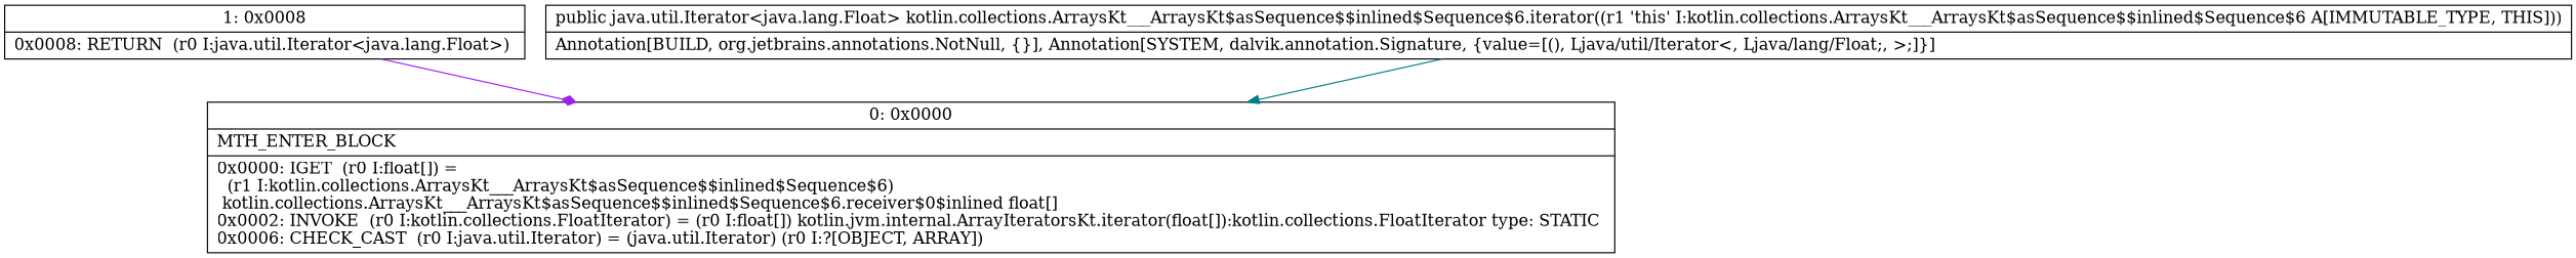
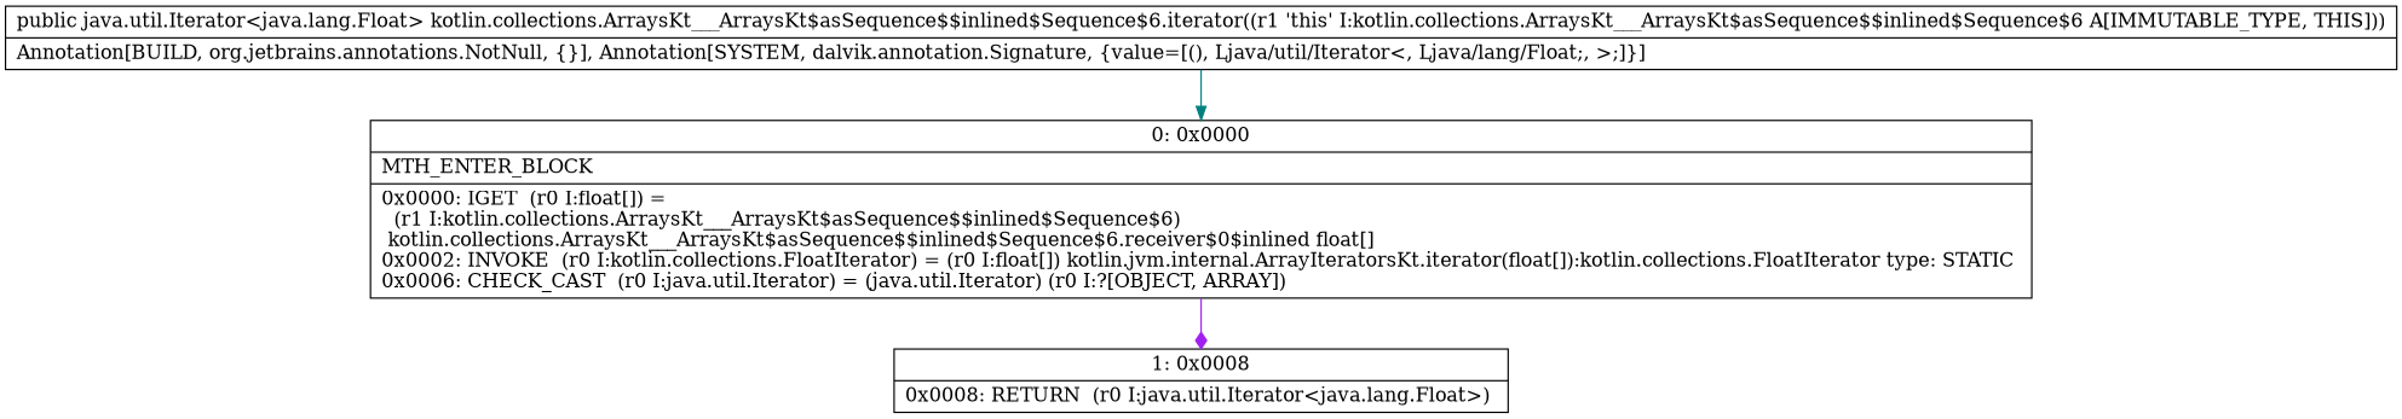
  digraph {
    node [shape=record]
    n1 [label="{0\:\ 0x0000|MTH_ENTER_BLOCK\l|0x0000: IGET  (r0 I:float[]) = \l  (r1 I:kotlin.collections.ArraysKt___ArraysKt$asSequence$$inlined$Sequence$6)\l kotlin.collections.ArraysKt___ArraysKt$asSequence$$inlined$Sequence$6.receiver$0$inlined float[] \l0x0002: INVOKE  (r0 I:kotlin.collections.FloatIterator) = (r0 I:float[]) kotlin.jvm.internal.ArrayIteratorsKt.iterator(float[]):kotlin.collections.FloatIterator type: STATIC \l0x0006: CHECK_CAST  (r0 I:java.util.Iterator) = (java.util.Iterator) (r0 I:?[OBJECT, ARRAY]) \l}"]
    n2 [label="{1\:\ 0x0008|0x0008: RETURN  (r0 I:java.util.Iterator\<java.lang.Float\>) \l}"]
    n3 [label="{public java.util.Iterator\<java.lang.Float\> kotlin.collections.ArraysKt___ArraysKt$asSequence$$inlined$Sequence$6.iterator((r1 'this' I:kotlin.collections.ArraysKt___ArraysKt$asSequence$$inlined$Sequence$6 A[IMMUTABLE_TYPE, THIS]))  | Annotation[BUILD, org.jetbrains.annotations.NotNull, \{\}], Annotation[SYSTEM, dalvik.annotation.Signature, \{value=[(), Ljava\/util\/Iterator\<, Ljava\/lang\/Float;, \>;]\}]\l}"]
-   n2 -> n1 [color=purple arrowhead=diamond]
+   n1 -> n2 [color=purple arrowhead=diamond]
    n3 -> n1 [color=teal arrowhead=normal]
  }
